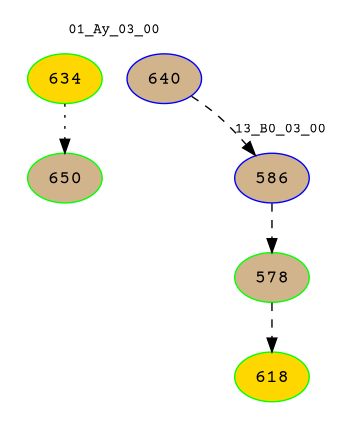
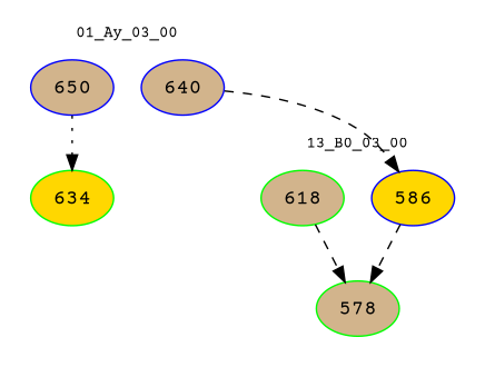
  digraph {
    fontname="Courier Prime"
    node [color=green fillcolor=tan fontname="Courier Prime" style=filled]
    edge [color=black fontname="Courier Prime" style=dashed]
    n1 [color=blue label=640]
    n2 [fillcolor=gold label=634]
-   n3 [label=650]
-   n4 [color=blue label=586]
+   n3 [color=blue label=650]
+   n4 [color=blue fillcolor=gold label=586]
    n5 [label=578]
-   n6 [fillcolor=gold label=618]
+   n6 [label=618]
    subgraph cluster_1 {
      color=white
      fontsize=10
      label="01_Ay_03_00"
      n1
      n2
      n3
    }
    subgraph cluster_2 {
      color=white
      fontsize=10
      label="13_B0_03_00"
      n4
      n5
      n6
    }
    n1 -> n4
-   n2 -> n3 [style=dotted]
+   n3 -> n2 [style=dotted]
    n4 -> n5
-   n5 -> n6
+   n6 -> n5
  }
